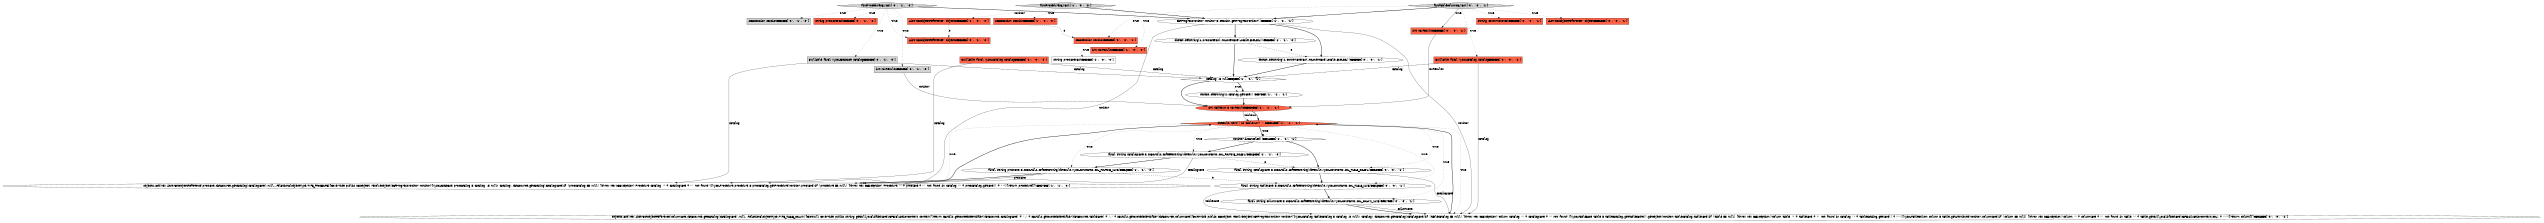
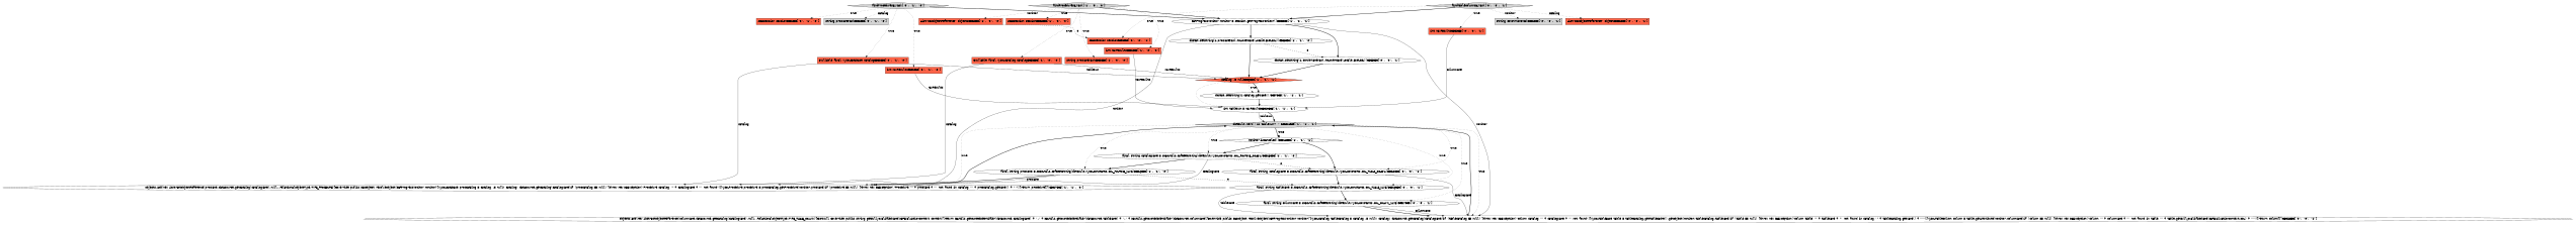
  digraph {
    fontname="DejaVu Sans Mono"
    node [fillcolor=tomato fontname="DejaVu Sans Mono" shape=box style=filled]
    edge [fontname="DejaVu Sans Mono" style=dotted]
-   n1 [fillcolor=white label="catalog != null@@@6@@@['1', '1', '1']" shape=diamond]
+   n1 [label="catalog != null@@@6@@@['1', '1', '1']" shape=diamond]
    n2 [fillcolor=white label="dbStat.setString(2,catalog.getName())@@@7@@@['1', '1', '1']" shape=ellipse]
-   n3 [label="int tableNum = maxResults@@@10@@@['1', '1', '1']" shape=ellipse]
-   n4 [label="dbResult.next() && tableNum-- > 0@@@11@@@['1', '1', '1']" shape=diamond]
-   n5 [label="String procNameMask@@@2@@@['0', '1', '0']"]
+   n3 [fillcolor=white label="int tableNum = maxResults@@@10@@@['1', '1', '1']" shape=ellipse]
+   n4 [fillcolor=lightgray label="dbResult.next() && tableNum-- > 0@@@11@@@['1', '1', '1']" shape=diamond]
+   n5 [fillcolor=lightgray label="String procNameMask@@@2@@@['0', '1', '0']"]
    n6 [label="List<DBSObjectReference> objects@@@2@@@['1', '0', '0']"]
-   n7 [label="List<DBSObjectReference> objects@@@2@@@['0', '1', '0']"]
    n8 [label="JDBCSession session@@@2@@@['0', '0', '1']"]
    n9 [label="int maxResults@@@2@@@['0', '0', '1']"]
-   n10 [fillcolor=lightgray label="@Nullable final MySQLDatabase catalog@@@2@@@['0', '1', '0']"]
+   n10 [label="@Nullable final MySQLDatabase catalog@@@2@@@['0', '1', '0']"]
    n11 [fillcolor=white label="objects.add(new AbstractObjectReference(procName,dataSource.getCatalog(catalogName),null,,RelationalObjectType.TYPE_PROCEDURE){@Override public DBSObject resolveObject(DBRProgressMonitor monitor){MySQLDatabase procCatalog = catalog != null? catalog: dataSource.getCatalog(catalogName)if (procCatalog == null) {throw new DBException(\"Procedure catalog '\" + catalogName + \"' not found\")}MySQLProcedure procedure = procCatalog.getProcedure(monitor,procName)if (procedure == null) {throw new DBException(\"Procedure '\" + procName + \"' not found in catalog '\" + procCatalog.getName() + \"'\")}return procedure}})@@@17@@@['1', '1', '0']" shape=ellipse]
-   n12 [fillcolor=lightgray label="JDBCSession session@@@2@@@['0', '1', '0']"]
+   n12 [label="JDBCSession session@@@2@@@['0', '1', '0']"]
    n13 [fillcolor=lightgray label="findProceduresByMask['1', '0', '0']" shape=diamond]
    n14 [fillcolor=white label="DBRProgressMonitor monitor = session.getProgressMonitor()@@@3@@@['1', '1', '1']" shape=ellipse]
    n15 [label="@Nullable final MySQLCatalog catalog@@@2@@@['1', '0', '0']"]
-   n16 [fillcolor=white label="String procNameMask@@@2@@@['1', '0', '0']"]
+   n16 [label="String procNameMask@@@2@@@['1', '0', '0']"]
    n17 [label="JDBCSession session@@@2@@@['1', '0', '0']"]
    n18 [label="int maxResults@@@2@@@['1', '0', '0']"]
    n19 [fillcolor=white label="objects.add(new AbstractObjectReference(columnName,dataSource.getCatalog(catalogName),null,,RelationalObjectType.TYPE_TABLE_COLUMN){@NotNull @Override public String getFullyQualifiedName(DBPEvaluationContext context){return DBUtils.getQuotedIdentifier(dataSource,catalogName) + '.' + DBUtils.getQuotedIdentifier(dataSource,tableName) + '.' + DBUtils.getQuotedIdentifier(dataSource,columnName)}@Override public DBSObject resolveObject(DBRProgressMonitor monitor){MySQLCatalog tableCatalog = catalog != null? catalog: dataSource.getCatalog(catalogName)if (tableCatalog == null) {throw new DBException(\"Column catalog '\" + catalogName + \"' not found\")}MySQLTableBase table = tableCatalog.getTableCache().getObject(monitor,tableCatalog,tableName)if (table == null) {throw new DBException(\"Column table '\" + tableName + \"' not found in catalog '\" + tableCatalog.getName() + \"'\")}MySQLTableColumn column = table.getAttribute(monitor,columnName)if (column == null) {throw new DBException(\"Column '\" + columnName + \"' not found in table '\" + table.getFullyQualifiedName(DBPEvaluationContext.DDL) + \"'\")}return column}})@@@18@@@['0', '0', '1']" shape=ellipse]
    n20 [fillcolor=white label="dbStat.setString(1,procNameMask.toLowerCase(Locale.ENGLISH))@@@5@@@['1', '1', '0']" shape=ellipse]
    n21 [fillcolor=white label="dbStat.setString(1,constrNameMask.toLowerCase(Locale.ENGLISH))@@@5@@@['0', '0', '1']" shape=ellipse]
-   n22 [label="@Nullable final MySQLCatalog catalog@@@2@@@['0', '0', '1']"]
    n23 [fillcolor=lightgray label="findProceduresByMask['0', '1', '0']" shape=diamond]
-   n24 [fillcolor=lightgray label="int maxResults@@@2@@@['0', '1', '0']"]
-   n25 [label="String constrNameMask@@@2@@@['0', '0', '1']"]
+   n24 [label="int maxResults@@@2@@@['0', '1', '0']"]
+   n25 [fillcolor=lightgray label="String constrNameMask@@@2@@@['0', '0', '1']"]
    n26 [fillcolor=white label="final String tableName = JDBCUtils.safeGetString(dbResult,MySQLConstants.COL_TABLE_NAME)@@@16@@@['0', '0', '1']" shape=ellipse]
    n27 [fillcolor=white label="final String columnName = JDBCUtils.safeGetString(dbResult,MySQLConstants.COL_COLUMN_NAME)@@@17@@@['0', '0', '1']" shape=ellipse]
    n28 [fillcolor=white label="final String procName = JDBCUtils.safeGetString(dbResult,MySQLConstants.COL_ROUTINE_NAME)@@@16@@@['1', '1', '0']" shape=ellipse]
    n29 [fillcolor=lightgray label="findTableColumnsByMask['0', '0', '1']" shape=diamond]
    n30 [label="List<DBSObjectReference> objects@@@2@@@['0', '0', '1']"]
    n31 [fillcolor=white label="final String catalogName = JDBCUtils.safeGetString(dbResult,MySQLConstants.COL_TABLE_SCHEMA)@@@15@@@['0', '0', '1']" shape=ellipse]
    n32 [fillcolor=white label="final String catalogName = JDBCUtils.safeGetString(dbResult,MySQLConstants.COL_ROUTINE_SCHEMA)@@@15@@@['1', '1', '0']" shape=ellipse]
    n33 [fillcolor=white label="monitor.isCanceled()@@@12@@@['1', '1', '1']" shape=diamond]
    n1 -> n2 [label=true]
    n1 -> n2 [style=bold]
-   n1 -> n3 [style=bold]
+   n1 -> n3
    n2 -> n3 [style=bold]
    n3 -> n4 [label=tableNum style=solid]
    n3 -> n4 [style=bold]
    n4 -> n11 [label=true]
    n4 -> n19 [label=true]
    n4 -> n26 [label=true]
    n4 -> n27 [label=true]
    n4 -> n28 [label=true]
    n4 -> n31 [label=true]
    n4 -> n32 [label=true]
    n4 -> n33 [style=bold]
    n4 -> n33 [label=true]
-   n6 -> n7 [label=0 style=dashed]
    n6 -> n8 [label=0 style=dashed]
-   n9 -> n3 [label=maxResults style=solid]
-   n10 -> n1 [label=catalog style=solid]
+   n9 -> n3 [label=columnName style=solid]
+   n10 -> n1 [label=tableNum style=solid]
    n10 -> n11 [label=catalog style=solid]
    n11 -> n4 [style=bold]
    n13 -> n6 [label=monitor]
    n13 -> n14 [style=bold]
-   n8 -> n16 [label=true]
+   n13 -> n15 [label=true]
+   n13 -> n16 [label=true]
    n13 -> n17 [label=true]
    n13 -> n18 [label=true]
    n14 -> n11 [label=monitor style=solid]
    n14 -> n19 [label=monitor style=solid]
    n14 -> n20 [style=bold]
    n14 -> n21 [style=bold]
-   n15 -> n1 [label=catalog style=solid]
+   n15 -> n1 [label=maxResults style=solid]
    n15 -> n11 [label=catalog style=solid]
+   n18 -> n3 [label=maxResults style=solid]
    n19 -> n4 [style=bold]
    n20 -> n1 [style=bold]
    n20 -> n21 [label=0 style=dashed]
    n21 -> n1 [style=bold]
-   n22 -> n1 [label=catalog style=solid]
-   n22 -> n19 [label=catalog style=solid]
-   n23 -> n5 [label=true]
-   n23 -> n7 [label=true]
+   n23 -> n5 [label=catalog]
    n23 -> n10 [label=true]
    n23 -> n12 [label=true]
    n23 -> n14 [style=bold]
    n23 -> n24 [label=true]
-   n24 -> n3 [label=monitor style=solid]
+   n24 -> n3 [label=maxResults style=solid]
    n26 -> n19 [label=tableName style=solid]
    n26 -> n27 [style=bold]
    n27 -> n19 [label=columnName style=solid]
    n27 -> n19 [style=bold]
    n28 -> n11 [style=bold]
    n28 -> n11 [label=procName style=solid]
    n28 -> n26 [label=0 style=dashed]
    n29 -> n8 [label=true]
-   n29 -> n9 [label=true style=solid]
+   n29 -> n9 [label=true]
    n29 -> n14 [style=bold]
-   n29 -> n22 [label=true]
-   n29 -> n25 [label=true]
-   n29 -> n30 [label=true]
+   n29 -> n25 [label=monitor]
+   n29 -> n30 [label=catalog]
    n31 -> n19 [label=catalogName style=solid]
    n31 -> n26 [style=bold]
    n32 -> n11 [label=catalogName style=solid]
    n32 -> n28 [style=bold]
    n32 -> n31 [label=0 style=dashed]
    n33 -> n31 [style=bold]
    n33 -> n32 [style=bold]
  }
